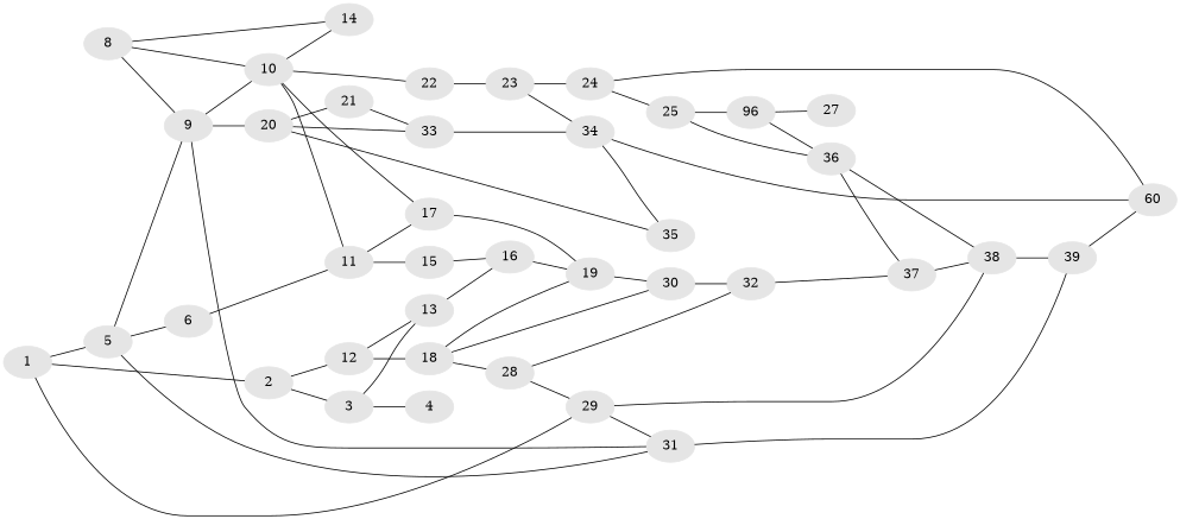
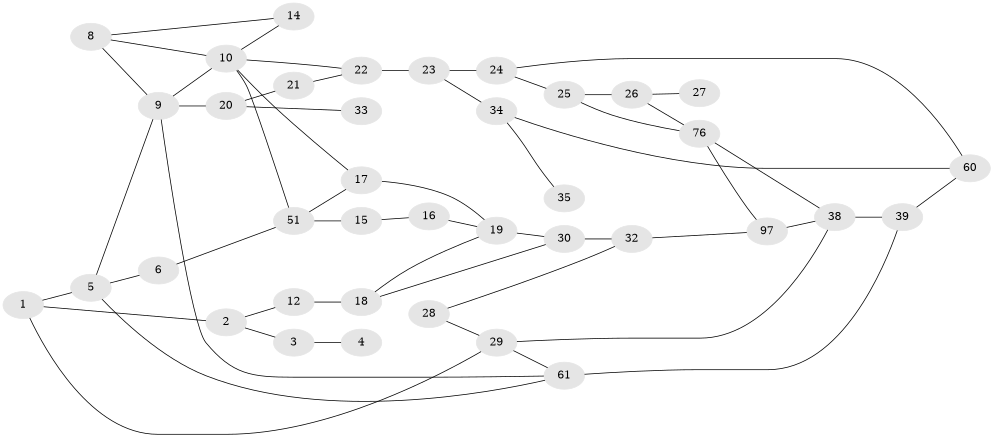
  graph {
    rankdir=LR
    node [color=gray90 style=filled]
    edge [weight=1.0]
    1
    2
    5
    29
    3
    12
    6
    9
-   31
+   31 [label=61]
    38
    4
-   13
    18
    16
-   11
+   11 [label=51]
    10
    20
    39
    17
    15
    8
    14
    22
    21
    33
    35
    19
    23
    28
    30
    32
    34
    24
    25
    n35 [label=60]
-   26 [label=96]
-   36
+   26
+   36 [label=76]
    27
-   37
+   37 [label=97]
    1 -- 2
    1 -- 5 [weight=2.0]
    1 -- 29
    2 -- 3
    2 -- 12
    5 -- 6
    5 -- 9
    5 -- 31
    29 -- 31
    29 -- 38
    3 -- 4 [weight=2.0]
-   3 -- 13
-   12 -- 13
    12 -- 18 [weight=2.0]
    6 -- 11
    9 -- 31
    9 -- 10
    9 -- 20 [weight=2.0]
    31 -- 39
    38 -- 39
-   13 -- 16
    18 -- 19
-   18 -- 28
    18 -- 30
    16 -- 19
    11 -- 17
    11 -- 15 [weight=2.0]
    10 -- 11
    10 -- 17
    10 -- 14
    10 -- 22
    20 -- 21 [weight=2.0]
    20 -- 33
-   20 -- 35
    39 -- n35
    17 -- 19
    15 -- 16
    8 -- 9
    8 -- 10
    8 -- 14 [weight=2.0]
    22 -- 23
-   21 -- 33
-   33 -- 34
+   21 -- 22
    19 -- 30
    23 -- 34
    23 -- 24
    28 -- 29
    28 -- 32
    30 -- 32 [weight=2.0]
    32 -- 37 [weight=2.0]
    34 -- 35
    34 -- n35
    24 -- 25
    24 -- n35
    25 -- 26
    25 -- 36
    26 -- 36
    26 -- 27
    36 -- 38 [weight=2.0]
    36 -- 37 [weight=2.0]
    37 -- 38
  }
